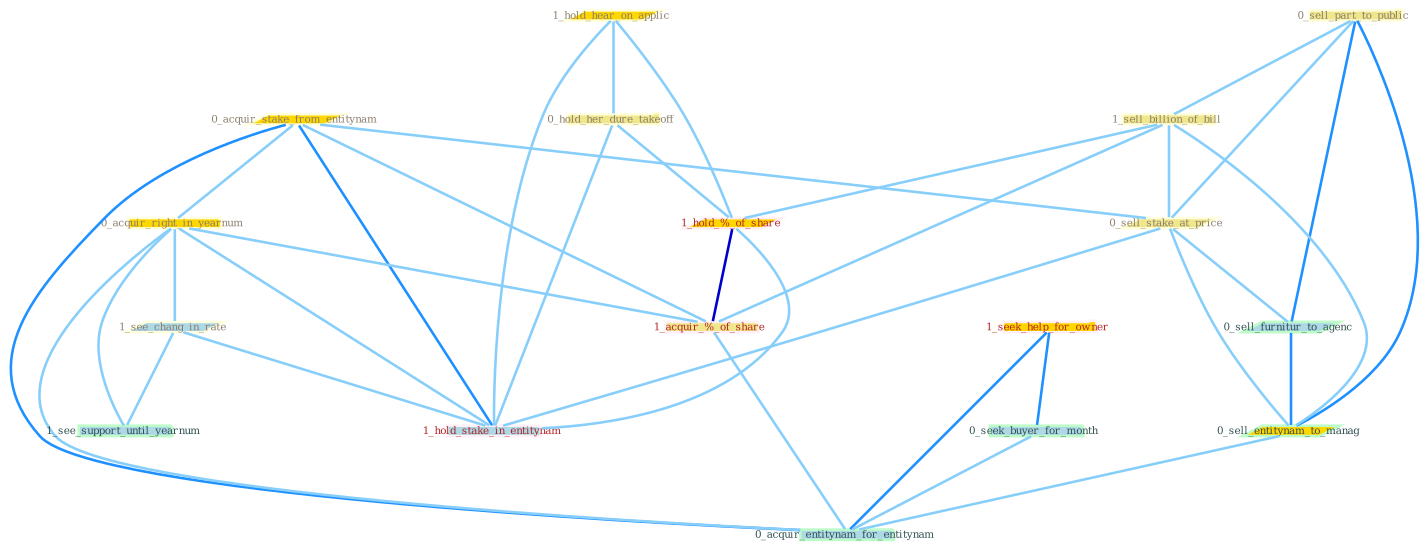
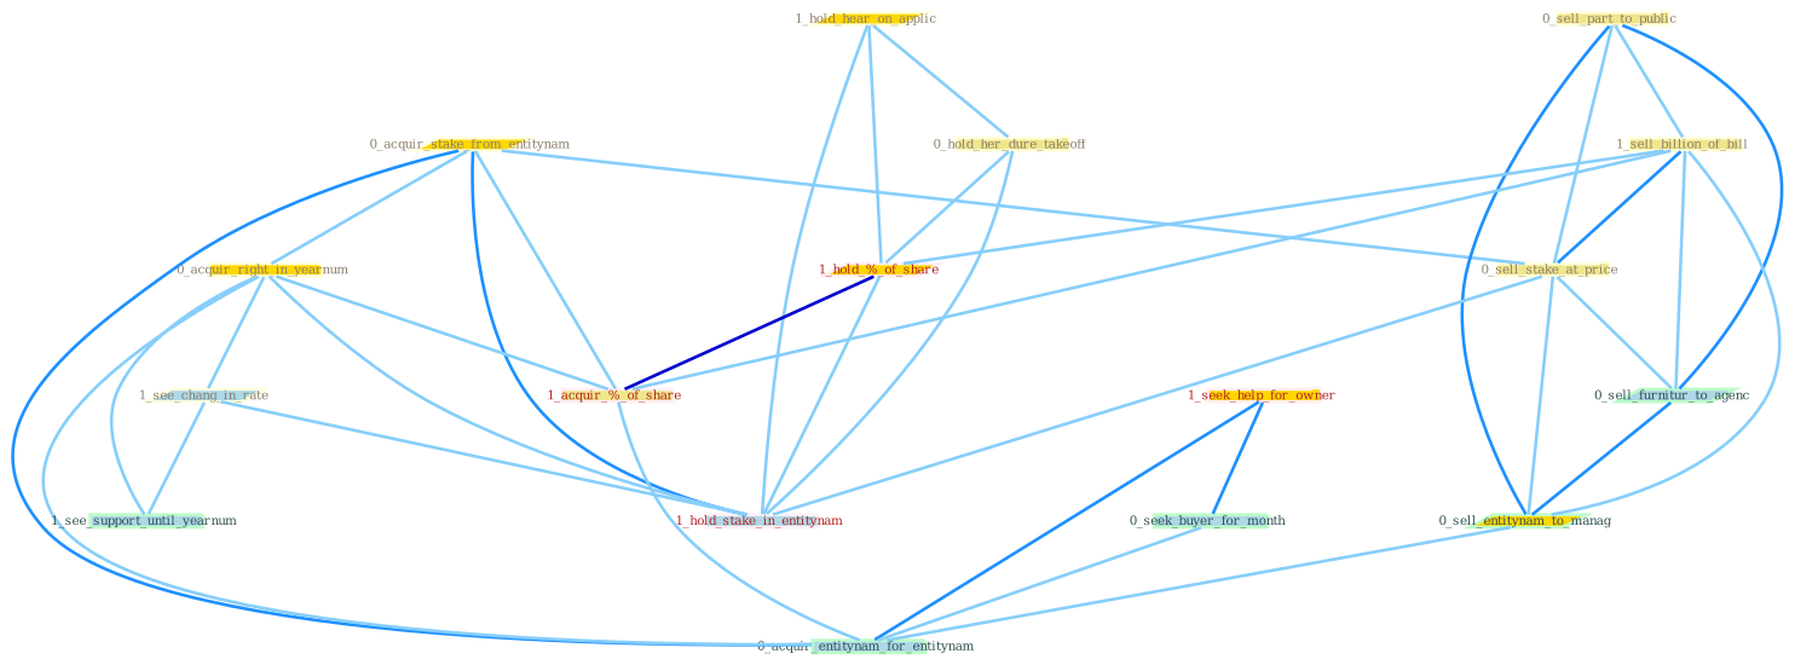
  graph {
    node [color="#ffffe0" fillcolor=gold fixedsize=true fontcolor="#8b7d6b" fontsize=4 shape=parallelogram style=filled]
    edge [color="#87cefa" w=1]
    "0_acquir_stake_from_entitynam " [height=.06 width=.5]
    "0_acquir_right_in_yearnum " [height=.06 shape=note width=.5]
    "1_hold_hear_on_applic " [height=.06 width=.5]
    "0_sell_part_to_public " [fillcolor=khaki height=.06 shape=folder width=.5]
    "1_sell_billion_of_bill " [fillcolor=khaki height=.06 shape=note width=.5]
    "1_see_chang_in_rate " [fillcolor=lightblue height=.06 width=.5]
    "0_hold_her_dure_takeoff " [fillcolor=khaki height=.06 shape=folder width=.5]
-   "0_sell_stake_at_price " [fillcolor=khaki height=.06 width=.5]
+   "0_sell_stake_at_price " [fillcolor=khaki height=.06 shape=folder width=.5]
    "1_hold_%_of_share " [color="#fff0f5" fontcolor="#b22222" height=.06 width=.5]
    "1_hold_stake_in_entitynam " [color="#fff0f5" fillcolor=lightblue fontcolor="#b22222" height=.06 shape=note width=.5]
    "1_seek_help_for_owner " [color="#fff0f5" fontcolor="#b22222" height=.06 shape=folder width=.5]
    "1_acquir_%_of_share " [color="#fff0f5" fillcolor=khaki fontcolor="#b22222" height=.06 shape=note width=.5]
    "0_acquir_entitynam_for_entitynam " [color="#BDFCC9" fillcolor=lightblue fontcolor="#2f4f4f" height=.06 shape=note width=.5]
    "1_see_support_until_yearnum " [color="#BDFCC9" fillcolor=lightblue fontcolor="#2f4f4f" height=.06 shape=note width=.5]
    "0_sell_furnitur_to_agenc " [color="#BDFCC9" fillcolor=lightblue fontcolor="#2f4f4f" height=.06 width=.5]
    "0_sell_entitynam_to_manag " [color="#BDFCC9" fontcolor="#2f4f4f" height=.06 width=.5]
    "0_seek_buyer_for_month " [color="#BDFCC9" fillcolor=lightblue fontcolor="#2f4f4f" height=.06 shape=note width=.5]
    subgraph sub_1 {
      "0_acquir_stake_from_entitynam "
      "0_acquir_right_in_yearnum "
      "1_hold_hear_on_applic "
      "0_sell_part_to_public "
      "1_sell_billion_of_bill "
      "1_see_chang_in_rate "
      "0_hold_her_dure_takeoff "
      "0_sell_stake_at_price "
    }
    subgraph sub_2 {
      "1_hold_%_of_share "
      "1_hold_stake_in_entitynam "
      "1_seek_help_for_owner "
      "1_acquir_%_of_share "
    }
    "0_acquir_stake_from_entitynam " -- "0_acquir_right_in_yearnum "
    "0_acquir_stake_from_entitynam " -- "0_sell_stake_at_price "
    "0_acquir_stake_from_entitynam " -- "1_hold_stake_in_entitynam " [color="#1e90ff" w=2]
    "0_acquir_stake_from_entitynam " -- "1_acquir_%_of_share "
    "0_acquir_stake_from_entitynam " -- "0_acquir_entitynam_for_entitynam " [color="#1e90ff" w=2]
    "0_acquir_right_in_yearnum " -- "1_see_chang_in_rate "
    "0_acquir_right_in_yearnum " -- "1_hold_stake_in_entitynam "
    "0_acquir_right_in_yearnum " -- "1_acquir_%_of_share "
    "0_acquir_right_in_yearnum " -- "0_acquir_entitynam_for_entitynam "
    "0_acquir_right_in_yearnum " -- "1_see_support_until_yearnum "
    "1_hold_hear_on_applic " -- "0_hold_her_dure_takeoff "
    "1_hold_hear_on_applic " -- "1_hold_%_of_share "
    "1_hold_hear_on_applic " -- "1_hold_stake_in_entitynam "
    "0_sell_part_to_public " -- "1_sell_billion_of_bill "
    "0_sell_part_to_public " -- "0_sell_stake_at_price "
    "0_sell_part_to_public " -- "0_sell_furnitur_to_agenc " [color="#1e90ff" w=2]
    "0_sell_part_to_public " -- "0_sell_entitynam_to_manag " [color="#1e90ff" w=2]
-   "1_sell_billion_of_bill " -- "0_sell_stake_at_price "
+   "1_sell_billion_of_bill " -- "0_sell_stake_at_price " [color="#1e90ff"]
    "1_sell_billion_of_bill " -- "1_hold_%_of_share "
    "1_sell_billion_of_bill " -- "1_acquir_%_of_share "
+   "1_sell_billion_of_bill " -- "0_sell_furnitur_to_agenc "
    "1_sell_billion_of_bill " -- "0_sell_entitynam_to_manag "
    "1_see_chang_in_rate " -- "1_hold_stake_in_entitynam "
    "1_see_chang_in_rate " -- "1_see_support_until_yearnum "
    "0_hold_her_dure_takeoff " -- "1_hold_%_of_share "
    "0_hold_her_dure_takeoff " -- "1_hold_stake_in_entitynam "
    "0_sell_stake_at_price " -- "1_hold_stake_in_entitynam "
    "0_sell_stake_at_price " -- "0_sell_furnitur_to_agenc "
    "0_sell_stake_at_price " -- "0_sell_entitynam_to_manag "
    "1_hold_%_of_share " -- "1_hold_stake_in_entitynam "
    "1_hold_%_of_share " -- "1_acquir_%_of_share " [color="#0000cd" w=3]
    "1_seek_help_for_owner " -- "0_acquir_entitynam_for_entitynam " [color="#1e90ff"]
    "1_seek_help_for_owner " -- "0_seek_buyer_for_month " [color="#1e90ff" w=2]
    "1_acquir_%_of_share " -- "0_acquir_entitynam_for_entitynam "
    "0_sell_furnitur_to_agenc " -- "0_sell_entitynam_to_manag " [color="#1e90ff" w=2]
    "0_sell_entitynam_to_manag " -- "0_acquir_entitynam_for_entitynam "
    "0_seek_buyer_for_month " -- "0_acquir_entitynam_for_entitynam "
  }
